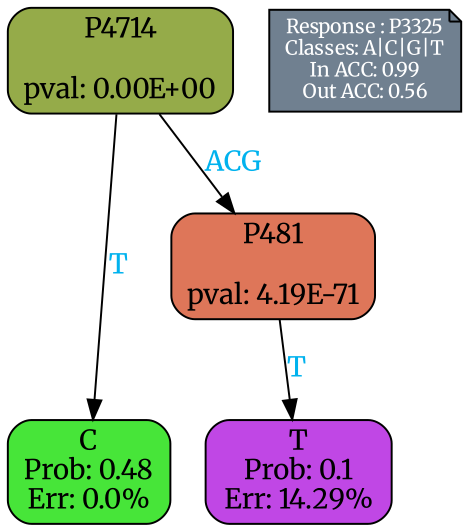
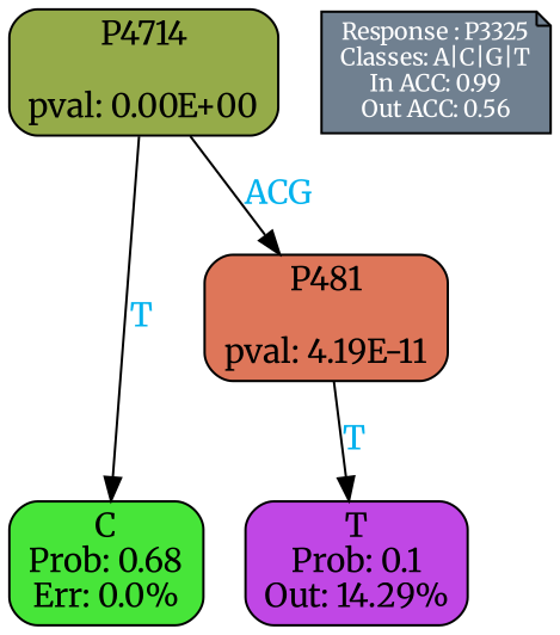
  digraph {
    fontname=Merriweather
    ranksep=equally
    splines=polylines
    node [color=black fontname=Merriweather shape=box style="filled, rounded"]
    edge [fontcolor=deepskyblue2 fontname=Merriweather]
-   n1 [fillcolor="#c047e5" label="T\nProb: 0.1\nErr: 14.29%"]
-   n2 [fillcolor="#47e539" label="C\nProb: 0.48\nErr: 0.0%"]
+   n1 [fillcolor="#c047e5" label="T\nProb: 0.1\nOut: 14.29%"]
+   n2 [fillcolor="#47e539" label="C\nProb: 0.68\nErr: 0.0%"]
    n3 [align=left fillcolor=slategray fontcolor=white fontsize=10 label="Response : P3325\nClasses: A|C|G|T\nIn ACC: 0.99\nOut ACC: 0.56\n" shape=note style=filled]
    n4 [fillcolor="#95ab49" label="P4714\n\npval: 0.00E+00"]
-   n5 [fillcolor="#de7659" label="P481\n\npval: 4.19E-71"]
+   n5 [fillcolor="#de7659" label="P481\n\npval: 4.19E-11"]
    subgraph sub_1 {
      rank=same
      n1
      n2
    }
    subgraph sub_2 {
      rank=same
      n3
      n4
    }
    n4 -> n2 [label=T]
    n4 -> n5 [label=ACG]
    n5 -> n1 [label=T]
  }
